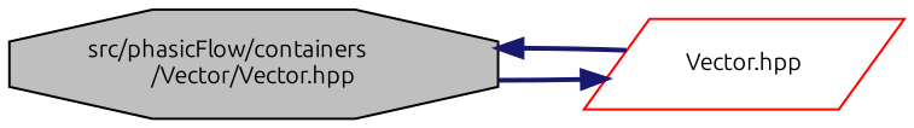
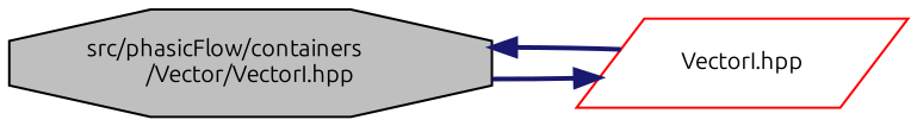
  digraph {
    rankdir=LR
    fontname=Ubuntu
    node [fontname=Ubuntu fontsize=10 style=filled]
    edge [color=midnightblue fontname=Ubuntu fontsize=10 labelfontname=Helvetica labelfontsize=10 style=bold]
-   n1 [color=black fillcolor=grey75 fontcolor=black height=0.2 label="src/phasicFlow/containers\l/Vector/Vector.hpp" shape=octagon width=0.4]
-   n2 [color=red fillcolor=white height=0.2 label="Vector.hpp" shape=parallelogram width=0.4]
+   n1 [color=black fillcolor=grey75 fontcolor=black height=0.2 label="src/phasicFlow/containers\l/Vector/VectorI.hpp" shape=octagon width=0.4]
+   n2 [color=red fillcolor=white height=0.2 label="VectorI.hpp" shape=parallelogram width=0.4]
    n1 -> n2
    n2 -> n1
  }
